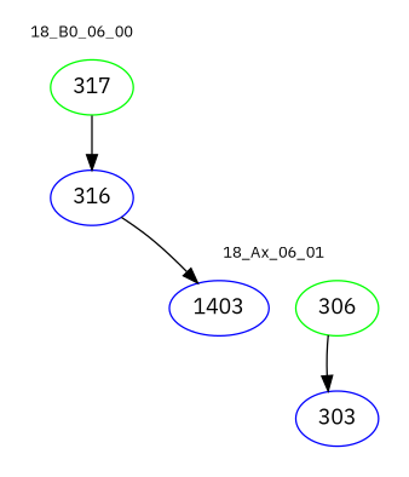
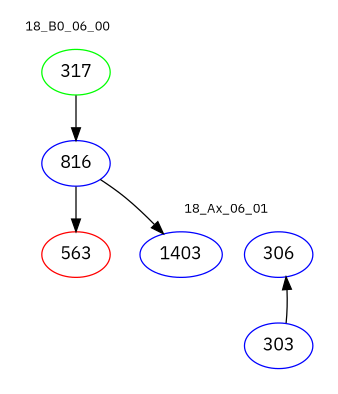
  digraph {
    fontname="IBM Plex Sans"
    node [color=blue fontname="IBM Plex Sans"]
    edge [color=black fontname="IBM Plex Sans"]
-   n1 [color=green label=306]
+   n1 [label=306]
    n2 [label=303]
    n3 [label=1403]
    n4 [color=green label=317]
-   n5 [label=316]
+   n5 [label=816]
+   n6 [color=red label=563]
    subgraph cluster_1 {
      color=white
      fontsize=10
      label="18_Ax_06_01"
      n1
      n2
      n3
    }
    subgraph cluster_2 {
      color=white
      fontsize=10
      label="18_B0_06_00"
      n4
      n5
+     n6
    }
-   n1 -> n2
+   n2 -> n1
    n4 -> n5
    n5 -> n3
+   n5 -> n6
  }
